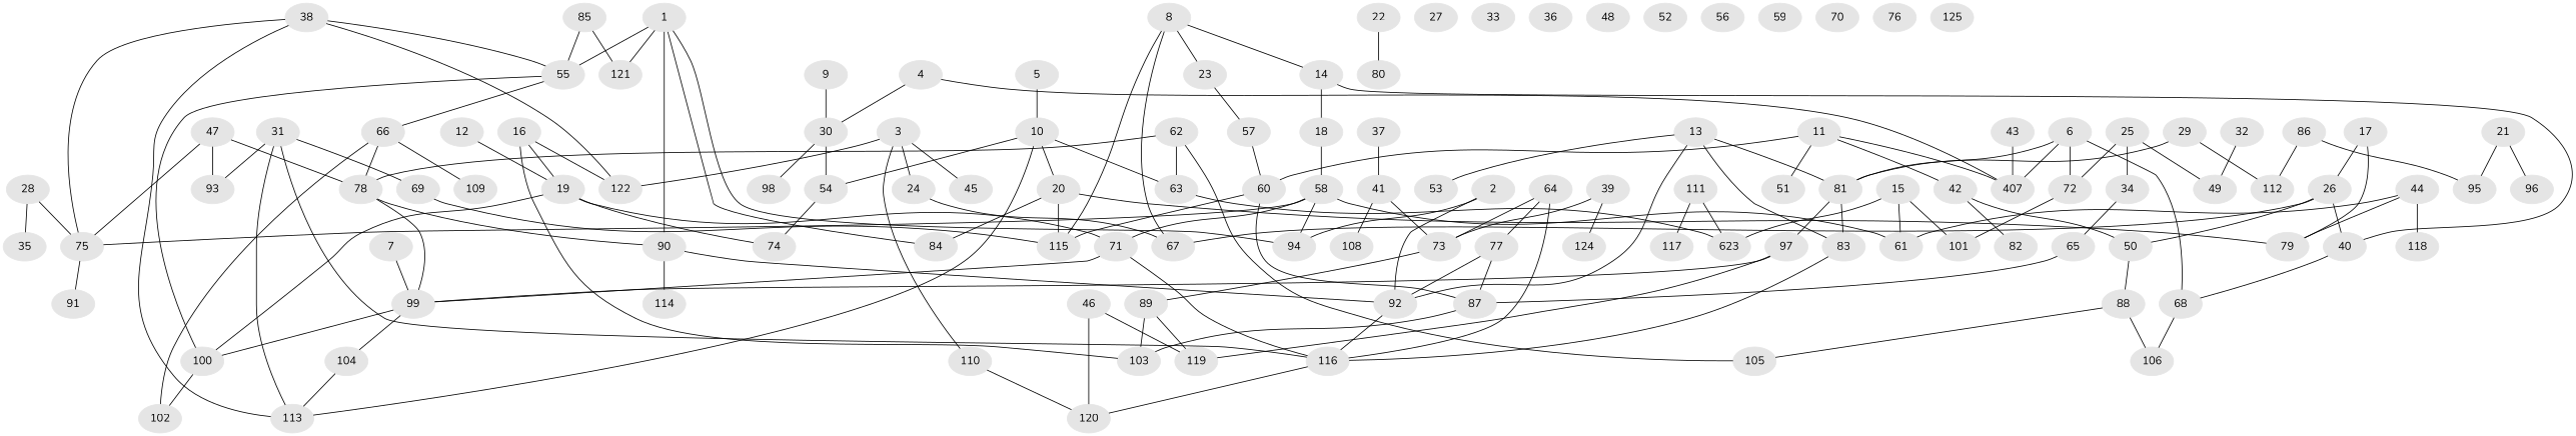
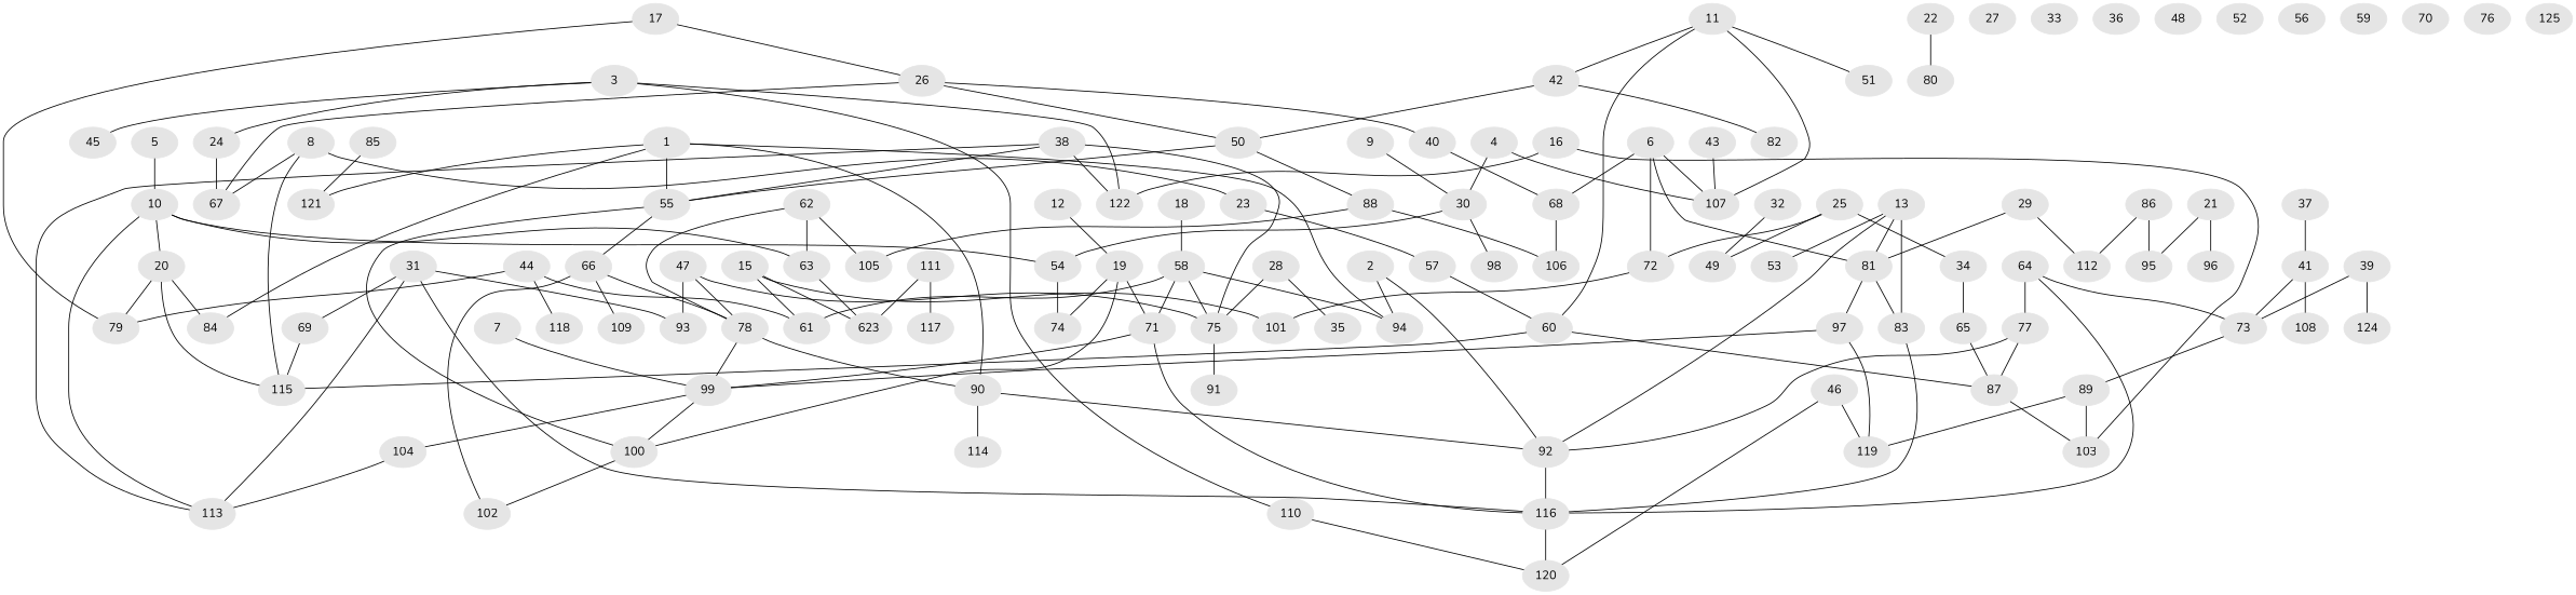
  graph {
    fontname=Nunito
    node [color=gray90 fontname=Nunito style=filled]
    edge [fontname=Nunito]
    1
    55
    84
    90
    94
    121
    100
    66
    92
    114
    2
    116
    3
    24
    45
    110
    122
    67
    120
    4
    30
-   107 [label=407]
+   107
    54
    98
    5
    10
    20
    63
    113
    6
    68
    72
    81
    106
    101
    83
    97
    7
    99
    104
    8
-   14
    23
    115
    18
    40
    57
    9
    79
    74
    n51 [label=623]
    11
    42
    51
    60
    50
    82
    87
    12
    19
    71
    13
    53
    58
    15
    61
    16
    103
    17
    26
    75
    102
    21
    95
    96
    22
    80
    25
    34
    49
    65
    88
    27
    28
    35
    91
    29
    112
    31
    69
    93
    32
    33
    36
    37
    41
    73
    108
    38
    39
    124
    89
    43
    44
    118
    46
    119
    47
    78
    48
    105
    52
    109
    56
    59
    62
    64
    77
    70
    76
    85
    86
    111
    117
    125
    1 -- 55
    1 -- 84
    1 -- 90
    1 -- 94
    1 -- 121
    55 -- 100
    55 -- 66
    90 -- 92
    90 -- 114
    100 -- 102
    66 -- 102
    66 -- 78
    66 -- 109
    92 -- 116
    2 -- 94
    2 -- 92
    116 -- 120
    3 -- 24
    3 -- 45
    3 -- 110
    3 -- 122
    24 -- 67
    110 -- 120
    4 -- 30
    4 -- 107
    30 -- 54
    30 -- 98
    54 -- 74
    5 -- 10
    10 -- 54
    10 -- 20
    10 -- 63
    10 -- 113
    20 -- 84
    20 -- 115
    20 -- 79
    63 -- n51
    6 -- 107
    6 -- 68
    6 -- 72
    6 -- 81
    68 -- 106
    72 -- 101
    81 -- 83
    81 -- 97
    83 -- 116
    97 -- 99
    97 -- 119
    7 -- 99
    99 -- 100
    99 -- 104
    104 -- 113
    8 -- 67
-   8 -- 14
    8 -- 23
    8 -- 115
-   14 -- 18
-   14 -- 40
    23 -- 57
    18 -- 58
    40 -- 68
    57 -- 60
    9 -- 30
    11 -- 107
    11 -- 42
    11 -- 51
    11 -- 60
    42 -- 50
    42 -- 82
    60 -- 115
    60 -- 87
-   85 -- 55
+   50 -- 55
    50 -- 88
    87 -- 103
    12 -- 19
    19 -- 100
    19 -- 74
    19 -- 71
    71 -- 116
    71 -- 99
    13 -- 92
    13 -- 81
    13 -- 83
    13 -- 53
    58 -- 94
    58 -- 71
    58 -- 61
    58 -- 75
    15 -- 101
    15 -- n51
    15 -- 61
    16 -- 122
-   16 -- 19
    16 -- 103
    17 -- 79
    17 -- 26
    26 -- 67
    26 -- 40
    26 -- 50
    75 -- 91
    21 -- 95
    21 -- 96
    22 -- 80
    25 -- 72
    25 -- 34
    25 -- 49
    34 -- 65
    65 -- 87
    88 -- 106
    88 -- 105
    28 -- 75
    28 -- 35
    29 -- 81
    29 -- 112
    31 -- 116
    31 -- 113
    31 -- 69
    31 -- 93
    69 -- 115
    32 -- 49
    37 -- 41
    41 -- 73
    41 -- 108
    73 -- 89
    38 -- 55
    38 -- 122
    38 -- 113
    38 -- 75
    39 -- 73
    39 -- 124
    89 -- 103
    89 -- 119
    43 -- 107
    44 -- 79
    44 -- 61
    44 -- 118
    46 -- 120
    46 -- 119
    47 -- 75
    47 -- 93
    47 -- 78
    78 -- 90
    78 -- 99
    62 -- 63
    62 -- 78
    62 -- 105
    64 -- 116
    64 -- 73
    64 -- 77
    77 -- 92
    77 -- 87
    85 -- 121
    86 -- 95
    86 -- 112
    111 -- n51
    111 -- 117
  }
